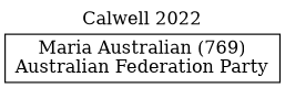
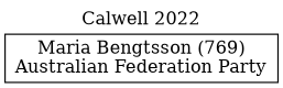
  digraph {
    label="Calwell 2022"
    labelloc=t
    mclimit=10
    rankdir=LR
-   n1 [label="Maria Australian (769)\nAustralian Federation Party" shape=box]
+   n1 [label="Maria Bengtsson (769)\nAustralian Federation Party" shape=box]
  }
